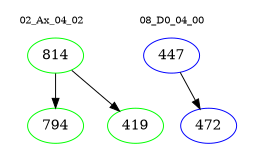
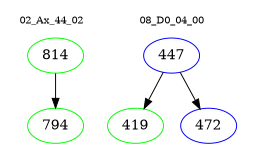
  digraph {
    node [color=green]
    edge [color=black]
    n1 [label=814]
    n2 [label=794]
    n3 [color=blue label=447]
    n4 [color=blue label=472]
    n5 [label=419]
    subgraph cluster_1 {
      color=white
      fontsize=10
-     label="02_Ax_04_02"
+     label="02_Ax_44_02"
      n1
      n2
    }
    subgraph cluster_2 {
      color=white
      fontsize=10
      label="08_D0_04_00"
      n3
      n4
      n5
    }
    n1 -> n2
    n3 -> n4
-   n1 -> n5
+   n3 -> n5
  }
